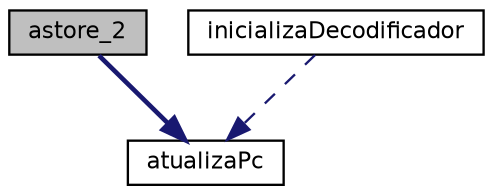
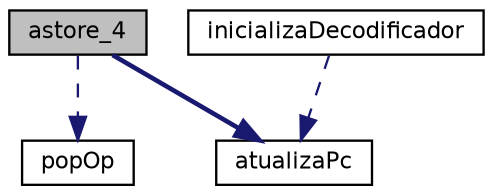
  digraph {
    rankdir=TB
    node [color=black fillcolor=white fontname=Helvetica fontsize=10 shape=record style=filled]
    edge [color=midnightblue fontname=Helvetica fontsize=10 labelfontname=Helvetica labelfontsize=10 style=dashed]
-   n1 [fillcolor=grey75 fontcolor=black height=0.2 label=astore_2 width=0.4]
+   n1 [fillcolor=grey75 fontcolor=black height=0.2 label=astore_4 width=0.4]
+   n2 [height=0.2 label=popOp width=0.4]
    n3 [height=0.2 label=atualizaPc width=0.4]
    n4 [height=0.2 label=inicializaDecodificador width=0.4]
+   n1 -> n2
    n1 -> n3 [style=bold]
    n4 -> n3
  }
